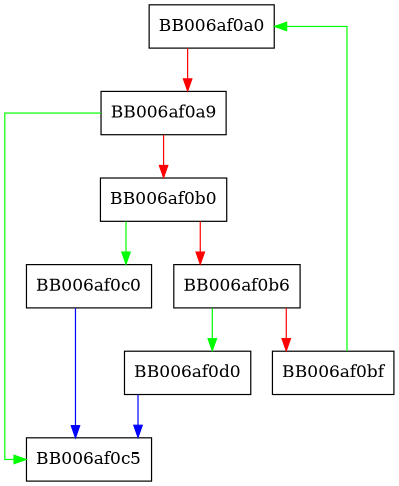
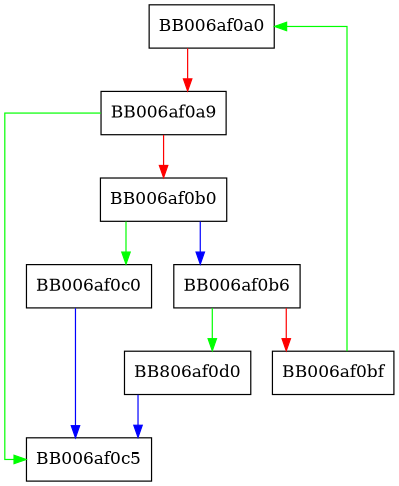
  digraph {
    splines=ortho
    node [shape=box]
    edge [color=red]
    BB006af0a0
    BB006af0a9
    BB006af0bf
    BB006af0c5
    BB006af0b0
    BB006af0c0
    BB006af0b6
-   BB006af0d0
+   BB006af0d0 [label=BB806af0d0]
    BB006af0a0 -> BB006af0a9
    BB006af0a9 -> BB006af0c5 [color=green]
    BB006af0a9 -> BB006af0b0
    BB006af0bf -> BB006af0a0 [color=green]
    BB006af0b0 -> BB006af0c0 [color=green]
-   BB006af0b0 -> BB006af0b6
+   BB006af0b0 -> BB006af0b6 [color=blue]
    BB006af0c0 -> BB006af0c5 [color=blue]
    BB006af0b6 -> BB006af0bf
    BB006af0b6 -> BB006af0d0 [color=green]
    BB006af0d0 -> BB006af0c5 [color=blue]
  }
